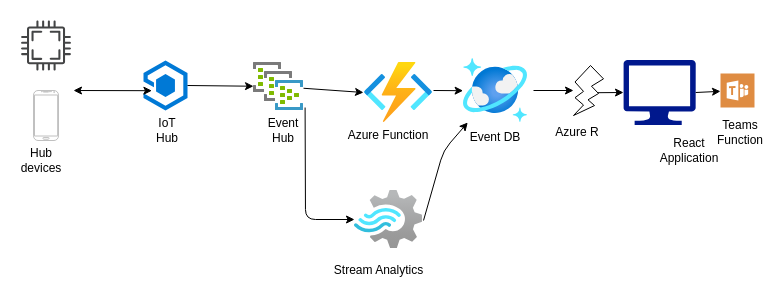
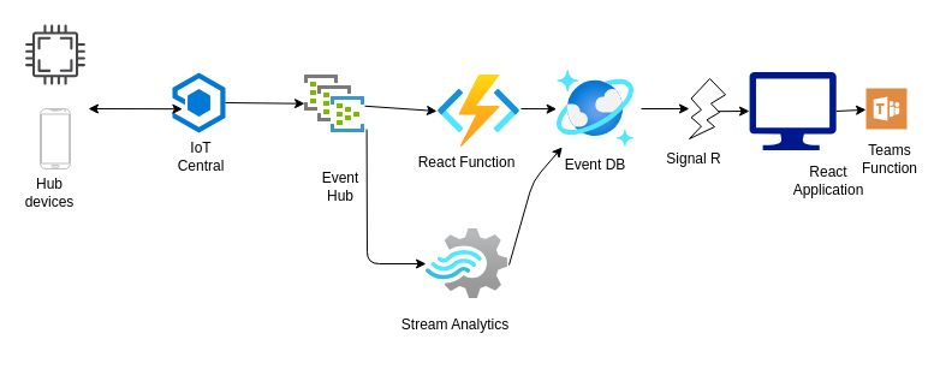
  <mxCell id="0" />
  <mxCell id="1" parent="0" />
  <mxCell id="2" value="" style="aspect=fixed;shadow=0;dashed=0;html=1;strokeColor=none;labelPosition=center;verticalLabelPosition=bottom;verticalAlign=top;align=center;shape=mxgraph.mscae.cloud.central;fillColor=#0079D6;pointerEvents=1;" vertex="1" parent="1"><mxGeometry x="143" y="60" width="44" height="50" as="geometry" /></mxCell>
  <mxCell id="3" value="" style="sketch=0;pointerEvents=1;shadow=0;dashed=0;html=1;strokeColor=none;fillColor=#434445;aspect=fixed;labelPosition=center;verticalLabelPosition=bottom;verticalAlign=top;align=center;outlineConnect=0;shape=mxgraph.vvd.cpu;" vertex="1" parent="1"><mxGeometry x="20.5" y="20" width="50" height="50" as="geometry" /></mxCell>
  <mxCell id="4" value="" style="verticalLabelPosition=bottom;verticalAlign=top;html=1;shadow=0;dashed=0;strokeWidth=1;shape=mxgraph.android.phone2;strokeColor=#c0c0c0;" vertex="1" parent="1"><mxGeometry x="33" y="90" width="25" height="50" as="geometry" /></mxCell>
  <mxCell id="5" value="" style="endArrow=classic;startArrow=classic;html=1;entryX=0.191;entryY=0.604;entryDx=0;entryDy=0;entryPerimeter=0;" edge="1" parent="1" target="2"><mxGeometry width="50" height="50" relative="1" as="geometry"><mxPoint x="73" y="90" as="sourcePoint" /><mxPoint x="423" y="140" as="targetPoint" /></mxGeometry></mxCell>
  <mxCell id="6" value="Hub devices" style="text;html=1;strokeColor=none;fillColor=none;align=center;verticalAlign=middle;whiteSpace=wrap;rounded=0;" vertex="1" parent="1"><mxGeometry x="20.5" y="150" width="40" height="20" as="geometry" /></mxCell>
- <mxCell id="7" value="IoT Hub" style="text;html=1;strokeColor=none;fillColor=none;align=center;verticalAlign=middle;whiteSpace=wrap;rounded=0;" vertex="1" parent="1"><mxGeometry x="147" y="120" width="40" height="20" as="geometry" /></mxCell>
+ <mxCell id="7" value="IoT Central" style="text;html=1;strokeColor=none;fillColor=none;align=center;verticalAlign=middle;whiteSpace=wrap;rounded=0;" vertex="1" parent="1"><mxGeometry x="147" y="120" width="40" height="20" as="geometry" /></mxCell>
  <mxCell id="8" value="" style="sketch=0;aspect=fixed;html=1;points=[];align=center;image;fontSize=12;image=img/lib/mscae/Event_Hub_Clusters.svg;" vertex="1" parent="1"><mxGeometry x="253" y="62" width="50" height="48" as="geometry" /></mxCell>
  <mxCell id="9" value="" style="endArrow=classic;html=1;exitX=1;exitY=0.5;exitDx=0;exitDy=0;exitPerimeter=0;" edge="1" parent="1" source="2" target="8"><mxGeometry width="50" height="50" relative="1" as="geometry"><mxPoint x="373" y="180" as="sourcePoint" /><mxPoint x="423" y="130" as="targetPoint" /></mxGeometry></mxCell>
- <mxCell id="10" value="Event Hub" style="text;html=1;strokeColor=none;fillColor=none;align=center;verticalAlign=middle;whiteSpace=wrap;rounded=0;" vertex="1" parent="1"><mxGeometry x="263" y="120" width="40" height="20" as="geometry" /></mxCell>
+ <mxCell id="10" value="Event Hub" style="text;html=1;strokeColor=none;fillColor=none;align=center;verticalAlign=middle;whiteSpace=wrap;rounded=0;" vertex="1" parent="1"><mxGeometry x="263" y="145" width="40" height="20" as="geometry" /></mxCell>
  <mxCell id="11" value="" style="aspect=fixed;html=1;points=[];align=center;image;fontSize=12;image=img/lib/azure2/compute/Function_Apps.svg;" vertex="1" parent="1"><mxGeometry x="364" y="62" width="68" height="60" as="geometry" /></mxCell>
  <mxCell id="12" value="" style="endArrow=classic;html=1;" edge="1" parent="1" source="8"><mxGeometry width="50" height="50" relative="1" as="geometry"><mxPoint x="373" y="170" as="sourcePoint" /><mxPoint x="363" y="92" as="targetPoint" /></mxGeometry></mxCell>
  <mxCell id="13" value="" style="aspect=fixed;html=1;points=[];align=center;image;fontSize=12;image=img/lib/azure2/databases/Azure_Cosmos_DB.svg;" vertex="1" parent="1"><mxGeometry x="463" y="58" width="64" height="64" as="geometry" /></mxCell>
  <mxCell id="14" value="" style="endArrow=classic;html=1;entryX=-0.006;entryY=0.503;entryDx=0;entryDy=0;entryPerimeter=0;" edge="1" parent="1" target="13"><mxGeometry width="50" height="50" relative="1" as="geometry"><mxPoint x="433" y="90" as="sourcePoint" /><mxPoint x="423" y="120" as="targetPoint" /></mxGeometry></mxCell>
  <mxCell id="15" value="" style="sketch=0;aspect=fixed;pointerEvents=1;shadow=0;dashed=0;html=1;strokeColor=none;labelPosition=center;verticalLabelPosition=bottom;verticalAlign=top;align=center;fillColor=#00188D;shape=mxgraph.azure.computer" vertex="1" parent="1"><mxGeometry x="623" y="59.5" width="72.22" height="65" as="geometry" /></mxCell>
  <mxCell id="16" value="" style="endArrow=classic;html=1;" edge="1" parent="1"><mxGeometry width="50" height="50" relative="1" as="geometry"><mxPoint x="533" y="90" as="sourcePoint" /><mxPoint x="573" y="90" as="targetPoint" /></mxGeometry></mxCell>
  <mxCell id="17" value="" style="verticalLabelPosition=bottom;verticalAlign=top;html=1;shape=mxgraph.basic.flash" vertex="1" parent="1"><mxGeometry x="573" y="65" width="30" height="50" as="geometry" /></mxCell>
  <mxCell id="18" value="" style="endArrow=classic;html=1;exitX=0.813;exitY=0.544;exitDx=0;exitDy=0;exitPerimeter=0;entryX=0;entryY=0.5;entryDx=0;entryDy=0;entryPerimeter=0;" edge="1" parent="1" source="17" target="15"><mxGeometry width="50" height="50" relative="1" as="geometry"><mxPoint x="373" y="170" as="sourcePoint" /><mxPoint x="423" y="120" as="targetPoint" /></mxGeometry></mxCell>
- <mxCell id="19" value="Azure Function" style="text;html=1;strokeColor=none;fillColor=none;align=center;verticalAlign=middle;whiteSpace=wrap;rounded=0;" vertex="1" parent="1"><mxGeometry x="313" y="120" width="150" height="30" as="geometry" /></mxCell>
+ <mxCell id="19" value="React Function" style="text;html=1;strokeColor=none;fillColor=none;align=center;verticalAlign=middle;whiteSpace=wrap;rounded=0;" vertex="1" parent="1"><mxGeometry x="313" y="120" width="150" height="30" as="geometry" /></mxCell>
  <mxCell id="20" value="Event DB" style="text;html=1;strokeColor=none;fillColor=none;align=center;verticalAlign=middle;whiteSpace=wrap;rounded=0;" vertex="1" parent="1"><mxGeometry x="450" y="127" width="90" height="20" as="geometry" /></mxCell>
- <mxCell id="21" value="Azure R" style="text;html=1;strokeColor=none;fillColor=none;align=center;verticalAlign=middle;whiteSpace=wrap;rounded=0;" vertex="1" parent="1"><mxGeometry x="527" y="122" width="100" height="20" as="geometry" /></mxCell>
+ <mxCell id="21" value="Signal R" style="text;html=1;strokeColor=none;fillColor=none;align=center;verticalAlign=middle;whiteSpace=wrap;rounded=0;" vertex="1" parent="1"><mxGeometry x="527" y="122" width="100" height="20" as="geometry" /></mxCell>
  <mxCell id="22" value="React Application" style="text;html=1;strokeColor=none;fillColor=none;align=center;verticalAlign=middle;whiteSpace=wrap;rounded=0;" vertex="1" parent="1"><mxGeometry x="669.11" y="140" width="40" height="20" as="geometry" /></mxCell>
  <mxCell id="23" value="" style="sketch=0;pointerEvents=1;shadow=0;dashed=0;html=1;strokeColor=none;fillColor=#DF8C42;labelPosition=center;verticalLabelPosition=bottom;verticalAlign=top;align=center;outlineConnect=0;shape=mxgraph.veeam2.microsoft_teams;" vertex="1" parent="1"><mxGeometry x="720" y="73" width="34" height="34" as="geometry" /></mxCell>
  <mxCell id="24" value="" style="endArrow=classic;html=1;exitX=1;exitY=0.5;exitDx=0;exitDy=0;exitPerimeter=0;" edge="1" parent="1" source="15" target="23"><mxGeometry width="50" height="50" relative="1" as="geometry"><mxPoint x="503" y="150" as="sourcePoint" /><mxPoint x="553" y="100" as="targetPoint" /></mxGeometry></mxCell>
  <mxCell id="25" value="Teams Function" style="text;html=1;strokeColor=none;fillColor=none;align=center;verticalAlign=middle;whiteSpace=wrap;rounded=0;" vertex="1" parent="1"><mxGeometry x="720" y="122" width="40" height="20" as="geometry" /></mxCell>
  <mxCell id="26" value="" style="aspect=fixed;html=1;points=[];align=center;image;fontSize=12;image=img/lib/azure2/analytics/Stream_Analytics_Jobs.svg;" vertex="1" parent="1"><mxGeometry x="354" y="190" width="68" height="58.0" as="geometry" /></mxCell>
  <mxCell id="27" value="" style="endArrow=classic;html=1;exitX=1.032;exitY=0.938;exitDx=0;exitDy=0;exitPerimeter=0;" edge="1" parent="1" source="8" target="26"><mxGeometry width="50" height="50" relative="1" as="geometry"><mxPoint x="503" y="140" as="sourcePoint" /><mxPoint x="553" y="90" as="targetPoint" /><Array as="points"><mxPoint x="305" y="219" /></Array></mxGeometry></mxCell>
  <mxCell id="28" value="Stream Analytics" style="text;html=1;strokeColor=none;fillColor=none;align=center;verticalAlign=middle;whiteSpace=wrap;rounded=0;" vertex="1" parent="1"><mxGeometry x="294" y="255" width="169" height="30" as="geometry" /></mxCell>
  <mxCell id="29" value="" style="endArrow=classic;html=1;exitX=1.015;exitY=0.517;exitDx=0;exitDy=0;exitPerimeter=0;" edge="1" parent="1" source="26" target="13"><mxGeometry width="50" height="50" relative="1" as="geometry"><mxPoint x="503" y="130" as="sourcePoint" /><mxPoint x="553" y="80" as="targetPoint" /><Array as="points"><mxPoint x="443" y="150" /></Array></mxGeometry></mxCell>
